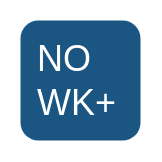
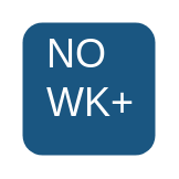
  <mxCell id="0" />
  <mxCell id="1" parent="0" />
  <mxCell id="2" value="" style="rounded=1;whiteSpace=wrap;html=1;fillColor=#1A5681;strokeColor=none;" vertex="1" parent="1"><mxGeometry x="20" y="20" width="120" height="120" as="geometry" /></mxCell>
- <mxCell id="3" value="&lt;div align=&quot;left&quot; style=&quot;font-size: 36px;&quot;&gt;&lt;font style=&quot;font-size: 36px;&quot; color=&quot;#ffffff&quot;&gt;NO&amp;nbsp;&lt;/font&gt;&lt;/div&gt;&lt;div align=&quot;left&quot; style=&quot;font-size: 36px;&quot;&gt;&lt;font style=&quot;font-size: 36px;&quot; color=&quot;#ffffff&quot;&gt;WK+&lt;/font&gt;&lt;/div&gt;" style="text;html=1;strokeColor=none;fillColor=none;align=left;verticalAlign=middle;whiteSpace=wrap;rounded=0;" vertex="1" parent="1"><mxGeometry x="35" y="35" width="90" height="90" as="geometry" /></mxCell>
+ <mxCell id="3" value="&lt;div align=&quot;left&quot; style=&quot;font-size: 36px;&quot;&gt;&lt;font style=&quot;font-size: 36px;&quot; color=&quot;#ffffff&quot;&gt;NO&amp;nbsp;&lt;/font&gt;&lt;/div&gt;&lt;div align=&quot;left&quot; style=&quot;font-size: 36px;&quot;&gt;&lt;font style=&quot;font-size: 36px;&quot; color=&quot;#ffffff&quot;&gt;WK+&lt;/font&gt;&lt;/div&gt;" style="text;html=1;strokeColor=none;fillColor=none;align=left;verticalAlign=middle;whiteSpace=wrap;rounded=0;" vertex="1" parent="1"><mxGeometry x="40" y="25" width="90" height="90" as="geometry" /></mxCell>
